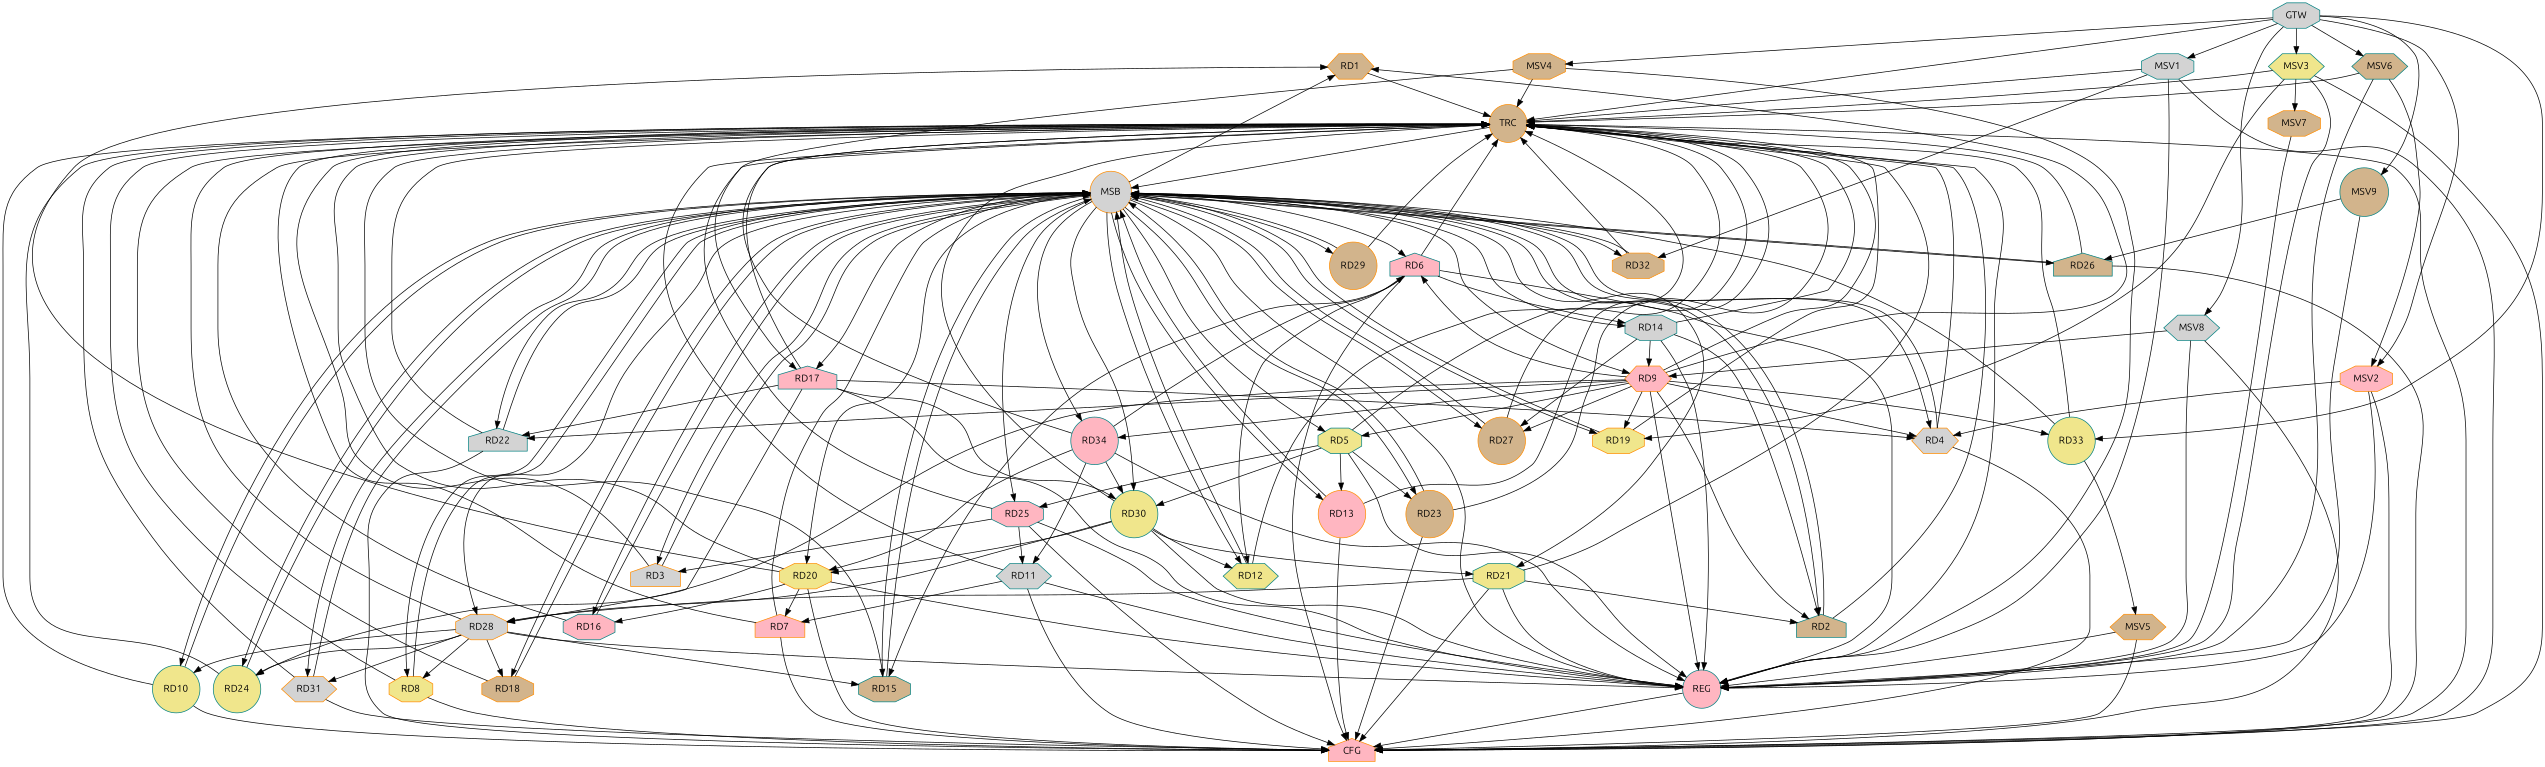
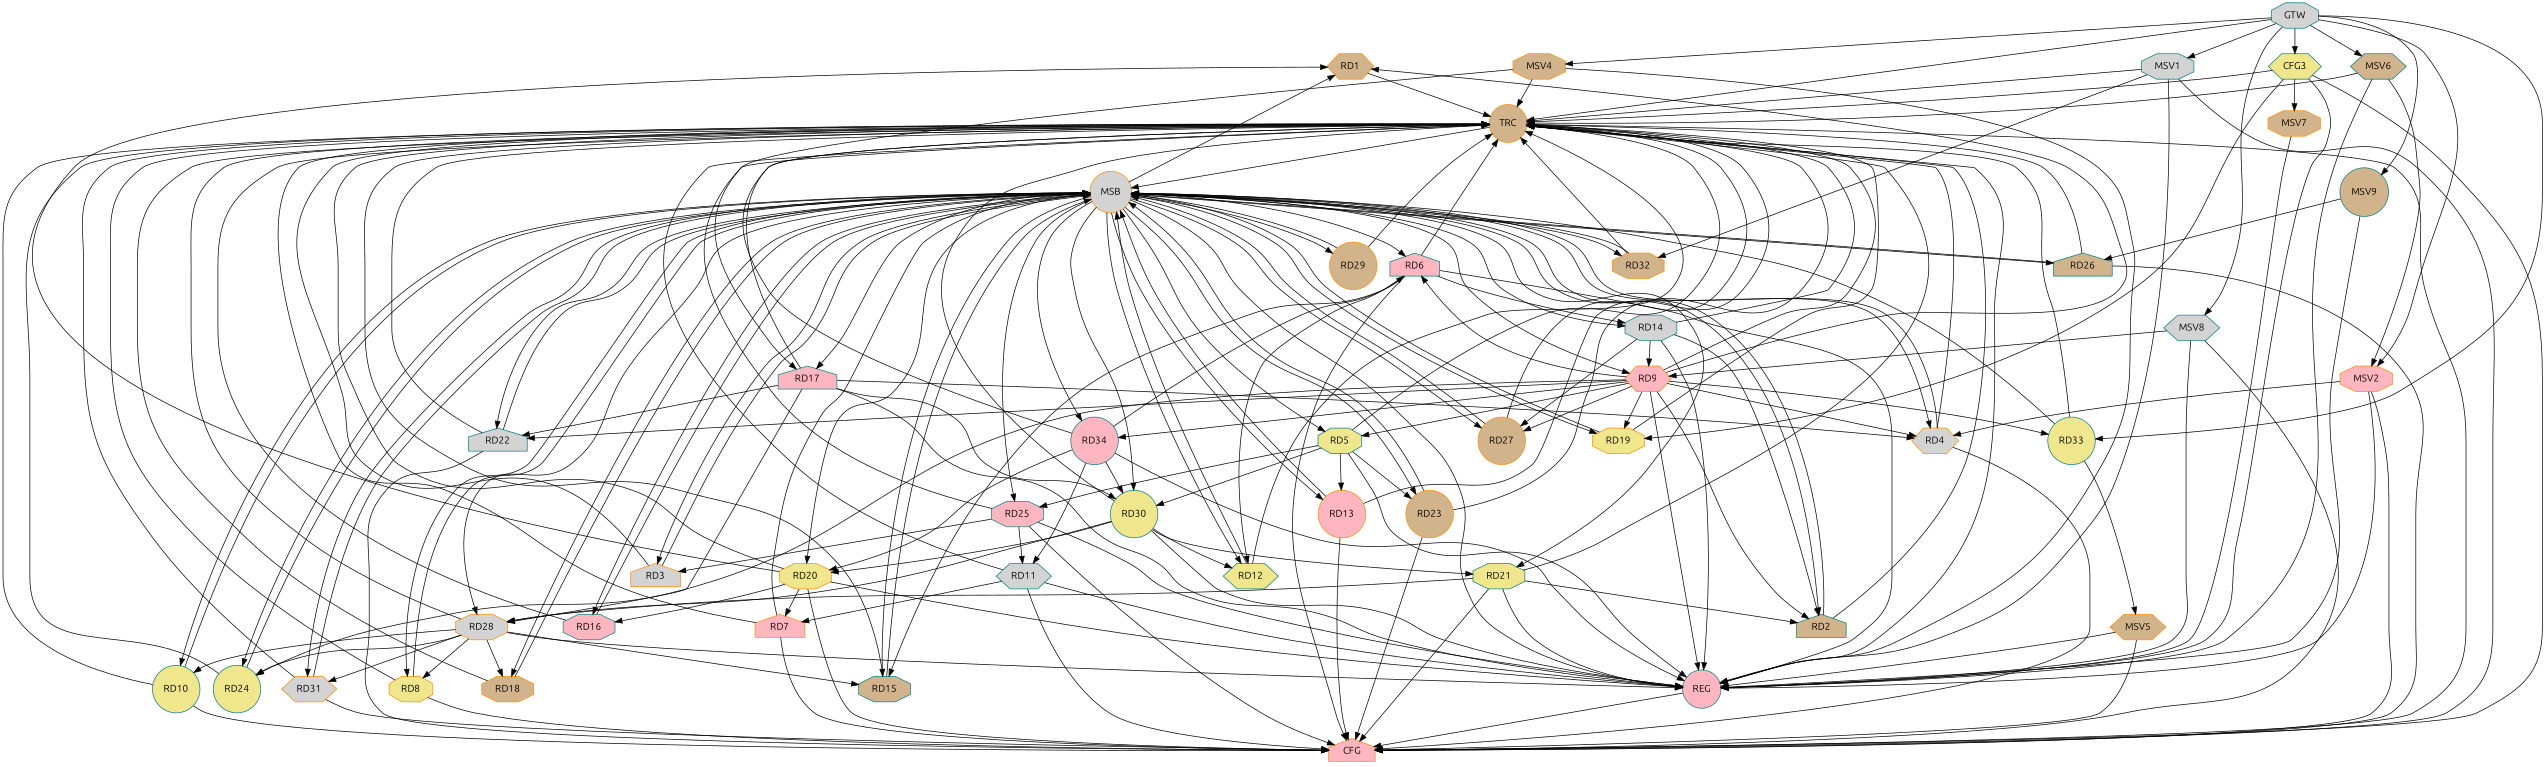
  strict digraph {
    fontname=Ubuntu
    node [color=teal fillcolor=tan fontname=Ubuntu shape=octagon style=filled]
    edge [fontname=Ubuntu]
    n1 [color=darkorange label=RD1 shape=hexagon]
    n2 [color=darkorange label=TRC shape=circle]
    n3 [color=darkorange fillcolor=lightgrey label=MSB shape=circle]
    n4 [label=RD2 shape=house]
    n5 [color=darkorange fillcolor=lightgrey label=RD3 shape=house]
    n6 [color=darkorange fillcolor=lightgrey label=RD4 shape=hexagon]
    n7 [fillcolor=khaki label=RD5]
    n8 [color=darkorange fillcolor=lightpink label=RD13 shape=circle]
    n9 [color=darkorange label=RD23 shape=circle]
    n10 [fillcolor=lightpink label=RD25]
    n11 [fillcolor=khaki label=RD30 shape=circle]
    n12 [fillcolor=lightpink label=REG shape=circle]
    n13 [fillcolor=lightpink label=RD6 shape=house]
    n14 [fillcolor=khaki label=RD12 shape=hexagon]
    n15 [fillcolor=lightgrey label=RD14]
    n16 [label=RD15]
    n17 [color=darkorange fillcolor=khaki label=RD8]
    n18 [color=darkorange fillcolor=lightpink label=RD9 shape=hexagon]
    n19 [color=darkorange fillcolor=khaki label=RD19]
    n20 [fillcolor=lightgrey label=RD22 shape=house]
    n21 [fillcolor=khaki label=RD24 shape=circle]
    n22 [color=darkorange label=RD27 shape=circle]
    n23 [fillcolor=lightpink label=RD34 shape=circle]
    n24 [fillcolor=khaki label=RD10 shape=circle]
    n25 [fillcolor=lightpink label=RD16]
    n26 [fillcolor=lightpink label=RD17 shape=house]
    n27 [color=darkorange fillcolor=lightgrey label=RD28]
    n28 [color=darkorange label=RD18]
    n29 [color=darkorange fillcolor=khaki label=RD20]
    n30 [fillcolor=khaki label=RD21]
    n31 [label=RD26 shape=house]
    n32 [color=darkorange fillcolor=lightgrey label=RD31 shape=hexagon]
    n33 [color=darkorange label=RD29 shape=circle]
    n34 [color=darkorange label=RD32]
    n35 [color=darkorange fillcolor=lightpink label=CFG shape=house]
    n36 [fillcolor=lightgrey label=RD11 shape=hexagon]
    n37 [color=darkorange fillcolor=lightpink label=RD7 shape=house]
    n38 [fillcolor=khaki label=RD33 shape=circle]
    n39 [color=darkorange label=MSV5 shape=hexagon]
    n40 [fillcolor=lightgrey label=GTW]
    n41 [fillcolor=lightgrey label=MSV1]
    n42 [color=darkorange fillcolor=lightpink label=MSV2]
-   n43 [fillcolor=khaki label=MSV3 shape=hexagon]
+   n43 [fillcolor=khaki label=CFG3 shape=hexagon]
    n44 [color=darkorange label=MSV4]
    n45 [label=MSV6 shape=hexagon]
    n46 [fillcolor=lightgrey label=MSV8 shape=hexagon]
    n47 [label=MSV9 shape=circle]
    n48 [color=darkorange label=MSV7]
    n1 -> n2
    n2 -> n3
    n2 -> n12
    n3 -> n1
    n3 -> n4
    n3 -> n5
    n3 -> n6
    n3 -> n7
    n3 -> n8
    n3 -> n9
    n3 -> n10
    n3 -> n11
    n3 -> n12
    n3 -> n13
    n3 -> n14
    n3 -> n15
    n3 -> n16
    n3 -> n17
    n3 -> n18
    n3 -> n19
    n3 -> n20
    n3 -> n21
    n3 -> n22
    n3 -> n23
    n3 -> n24
    n3 -> n25
    n3 -> n26
    n3 -> n27
    n3 -> n28
    n3 -> n29
    n3 -> n30
    n3 -> n31
    n3 -> n32
    n3 -> n33
    n3 -> n34
    n4 -> n2
    n4 -> n3
    n5 -> n2
    n5 -> n3
    n6 -> n2
    n6 -> n3
    n6 -> n35
    n7 -> n2
    n7 -> n8
    n7 -> n9
    n7 -> n10
    n7 -> n11
    n7 -> n12
    n8 -> n2
    n8 -> n3
    n8 -> n35
    n9 -> n2
    n9 -> n3
    n9 -> n35
    n10 -> n2
    n10 -> n5
    n10 -> n12
    n10 -> n35
    n10 -> n36
    n11 -> n2
    n11 -> n12
    n11 -> n14
    n11 -> n27
    n11 -> n29
    n11 -> n30
    n12 -> n35
    n13 -> n2
    n13 -> n12
    n13 -> n14
    n13 -> n15
    n13 -> n16
    n13 -> n35
    n14 -> n2
    n14 -> n3
    n15 -> n2
    n15 -> n4
    n15 -> n12
    n15 -> n18
    n15 -> n22
    n16 -> n2
    n16 -> n3
    n17 -> n2
    n17 -> n3
    n17 -> n35
    n18 -> n1
    n18 -> n2
    n18 -> n4
    n18 -> n6
    n18 -> n7
    n18 -> n12
    n18 -> n13
    n18 -> n19
    n18 -> n20
    n18 -> n21
    n18 -> n22
    n18 -> n23
    n18 -> n38
    n19 -> n2
    n19 -> n3
    n20 -> n2
    n20 -> n3
    n20 -> n35
    n21 -> n2
    n21 -> n3
    n22 -> n2
    n22 -> n3
    n23 -> n2
    n23 -> n11
    n23 -> n12
    n23 -> n13
    n23 -> n29
    n23 -> n36
    n24 -> n2
    n24 -> n3
    n24 -> n35
    n25 -> n2
    n25 -> n3
    n26 -> n2
    n26 -> n6
    n26 -> n11
    n26 -> n12
    n26 -> n20
    n26 -> n27
    n27 -> n2
    n27 -> n12
    n27 -> n16
    n27 -> n17
    n27 -> n21
    n27 -> n24
    n27 -> n28
    n27 -> n32
    n28 -> n2
    n28 -> n3
    n29 -> n1
    n29 -> n2
    n29 -> n12
    n29 -> n25
    n29 -> n35
    n29 -> n37
    n30 -> n2
    n30 -> n4
    n30 -> n12
    n30 -> n27
    n30 -> n35
    n31 -> n2
    n31 -> n3
    n31 -> n35
    n32 -> n2
    n32 -> n3
    n32 -> n35
    n33 -> n2
    n33 -> n3
    n34 -> n2
    n34 -> n3
    n35 -> n2
    n36 -> n2
    n36 -> n12
    n36 -> n35
    n36 -> n37
    n37 -> n2
    n37 -> n3
    n37 -> n35
    n38 -> n2
    n38 -> n3
    n38 -> n39
    n39 -> n12
    n39 -> n35
    n40 -> n2
    n40 -> n38
    n40 -> n41
    n40 -> n42
    n40 -> n43
    n40 -> n44
    n40 -> n45
    n40 -> n46
    n40 -> n47
    n41 -> n2
    n41 -> n12
    n41 -> n34
    n41 -> n35
    n42 -> n6
    n42 -> n12
    n42 -> n35
    n43 -> n2
    n43 -> n12
    n43 -> n19
    n43 -> n35
    n43 -> n48
    n44 -> n2
    n44 -> n12
    n44 -> n26
    n45 -> n2
    n45 -> n12
    n45 -> n42
    n46 -> n12
    n46 -> n18
    n46 -> n35
    n47 -> n12
    n47 -> n31
    n48 -> n12
  }
